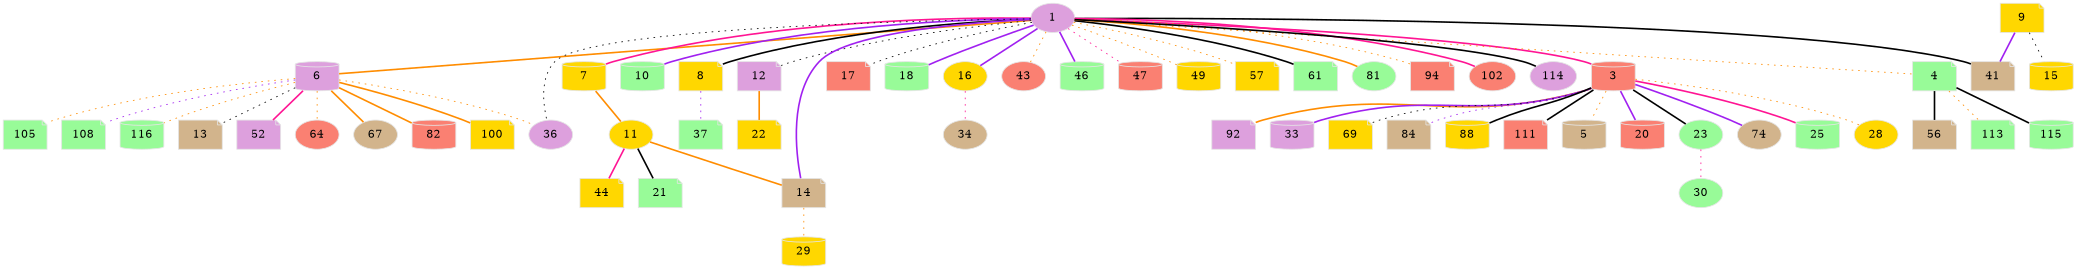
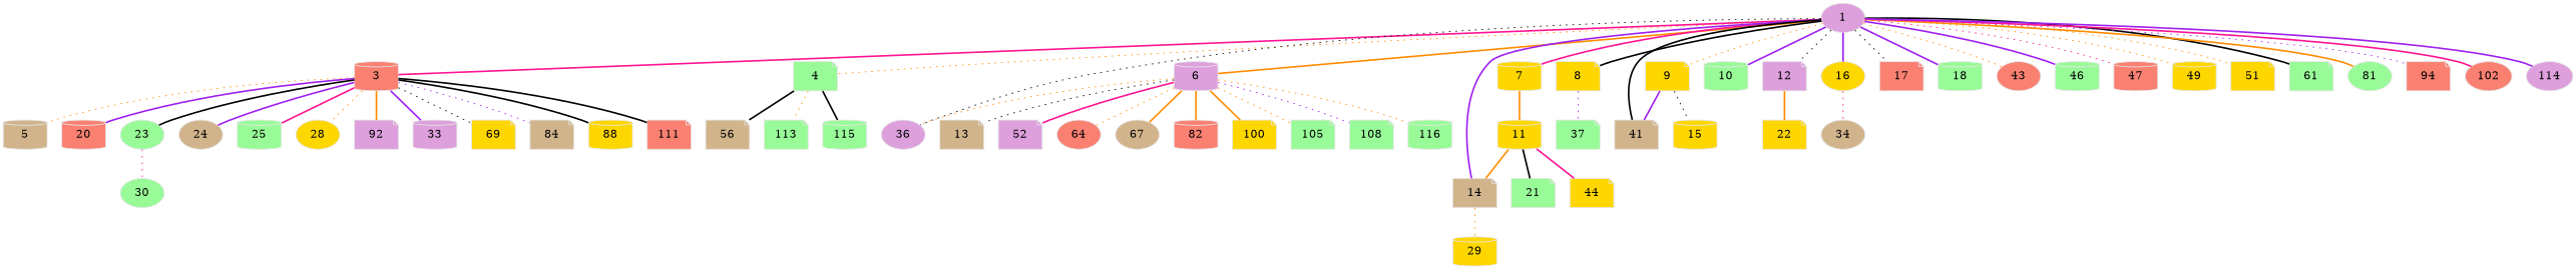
  graph {
    node [color=gray90 fillcolor=palegreen shape=note style=filled]
    edge [color=darkorange style=bold]
    1 [fillcolor=plum shape=ellipse super="+2"]
    3 [fillcolor=salmon shape=cylinder]
    4
    6 [fillcolor=plum shape=cylinder]
    7 [fillcolor=gold shape=cylinder super="+110+97+55+38"]
    8 [fillcolor=gold]
    9 [fillcolor=gold super="+26"]
    10 [shape=cylinder]
    12 [fillcolor=plum]
    14 [fillcolor=tan super="+85+27"]
    16 [fillcolor=gold shape=ellipse super="+76"]
    17 [fillcolor=salmon super="+80"]
    18 [shape=cylinder super="+109+50"]
    36 [fillcolor=plum shape=ellipse super="+42"]
    41 [fillcolor=tan super="+98"]
    43 [fillcolor=salmon shape=ellipse]
    46 [shape=cylinder]
    47 [fillcolor=salmon shape=cylinder super="+99"]
    49 [fillcolor=gold shape=cylinder super="+74"]
-   51 [fillcolor=gold super="+89" label=57]
+   51 [fillcolor=gold super="+89"]
    61
    81 [shape=ellipse]
    94 [fillcolor=salmon]
    102 [fillcolor=salmon shape=ellipse]
    114 [fillcolor=plum shape=ellipse]
    5 [fillcolor=tan shape=cylinder super="+53"]
    20 [fillcolor=salmon shape=cylinder]
    23 [shape=ellipse super="+39+31+93+83+77+57+48+35+45"]
-   24 [fillcolor=tan shape=ellipse super="+54" label=74]
+   24 [fillcolor=tan shape=ellipse super="+54"]
    25 [shape=cylinder]
    28 [fillcolor=gold shape=ellipse]
    n32 [fillcolor=plum label=92]
    33 [fillcolor=plum shape=cylinder]
    69 [fillcolor=gold]
    84 [fillcolor=tan]
    88 [fillcolor=gold shape=cylinder]
    111 [fillcolor=salmon]
    56 [fillcolor=tan]
    113
    115 [shape=cylinder]
    13 [fillcolor=tan]
    52 [fillcolor=plum]
    64 [fillcolor=salmon shape=ellipse]
    67 [fillcolor=tan shape=ellipse super="+112"]
    82 [fillcolor=salmon shape=cylinder]
    100 [fillcolor=gold]
    105
    108
    116 [shape=cylinder]
-   11 [fillcolor=gold shape=ellipse super="+40+19+59+78+90+63"]
+   11 [fillcolor=gold shape=cylinder super="+40+19+59+78+90+63"]
    37 [super="+66"]
    15 [fillcolor=gold shape=cylinder super="+96"]
    22 [fillcolor=gold]
    29 [fillcolor=gold shape=cylinder super="+106"]
    34 [fillcolor=tan shape=ellipse super="+71"]
    30 [shape=ellipse]
    21
    44 [fillcolor=gold super="+72"]
    1 -- 3 [color=deeppink]
    1 -- 4 [style=dotted]
    1 -- 6
    1 -- 7 [color=deeppink]
    1 -- 8 [color=black]
+   1 -- 9 [style=dotted]
    1 -- 10 [color=purple]
    1 -- 12 [color=black style=dotted]
    1 -- 14 [color=purple weight=2]
    1 -- 16 [color=purple]
    1 -- 17 [color=black style=dotted]
    1 -- 18 [color=purple]
    1 -- 36 [color=black style=dotted]
    1 -- 41 [color=black]
    1 -- 43 [style=dotted]
    1 -- 46 [color=purple]
    1 -- 47 [color=deeppink style=dotted]
    1 -- 49 [style=dotted]
    1 -- 51 [style=dotted]
    1 -- 61 [color=black]
    1 -- 81
-   1 -- 94 [style=dotted]
+   1 -- 94 [color=purple style=dotted]
    1 -- 102 [color=deeppink]
-   1 -- 114 [color=black]
+   1 -- 114 [color=purple]
    3 -- 5 [style=dotted]
    3 -- 20 [color=purple]
    3 -- 23 [color=black]
    3 -- 24 [color=purple]
    3 -- 25 [color=deeppink]
    3 -- 28 [style=dotted]
    3 -- n32
    3 -- 33 [color=purple]
    3 -- 69 [color=black style=dotted]
    3 -- 84 [color=purple style=dotted]
    3 -- 88 [color=black]
    3 -- 111 [color=black]
    4 -- 56 [color=black]
    4 -- 113 [style=dotted]
    4 -- 115 [color=black]
    6 -- 36 [style=dotted]
    6 -- 13 [color=black style=dotted]
    6 -- 52 [color=deeppink]
    6 -- 64 [style=dotted]
    6 -- 67
    6 -- 82
    6 -- 100
    6 -- 105 [style=dotted]
    6 -- 108 [color=purple style=dotted]
    6 -- 116 [style=dotted]
    7 -- 11
    8 -- 37 [color=purple style=dotted]
    9 -- 41 [color=purple]
    9 -- 15 [color=black style=dotted]
    12 -- 22
    14 -- 29 [style=dotted]
    16 -- 34 [color=deeppink style=dotted]
    23 -- 30 [color=deeppink style=dotted]
    11 -- 14
    11 -- 21 [color=black]
    11 -- 44 [color=deeppink]
  }
